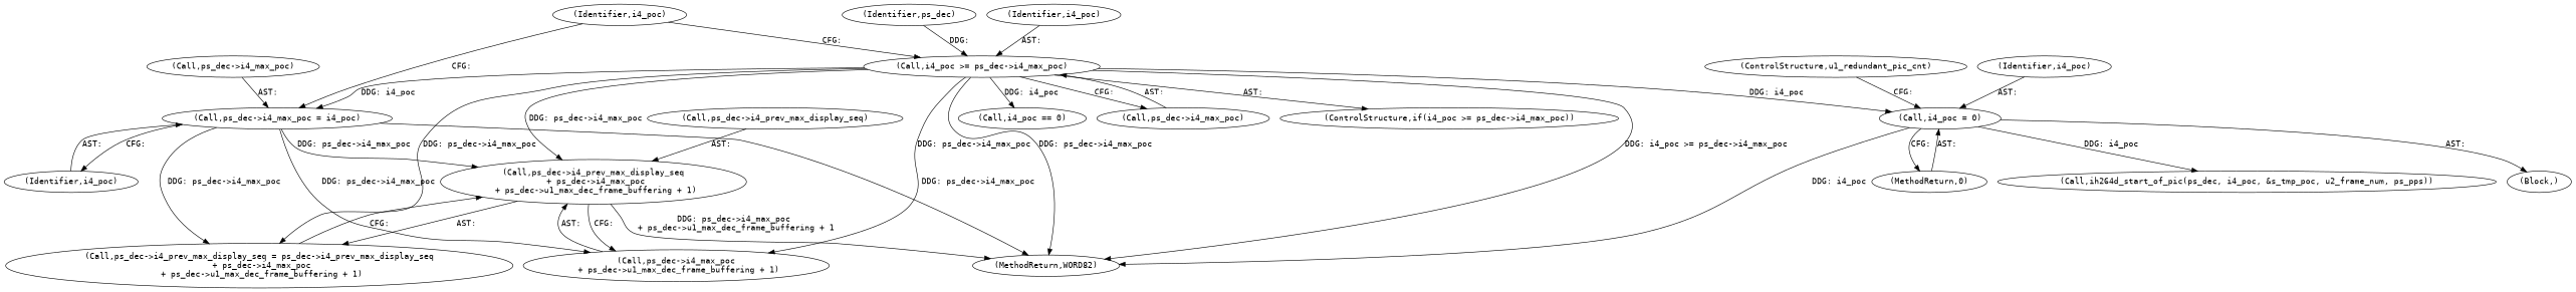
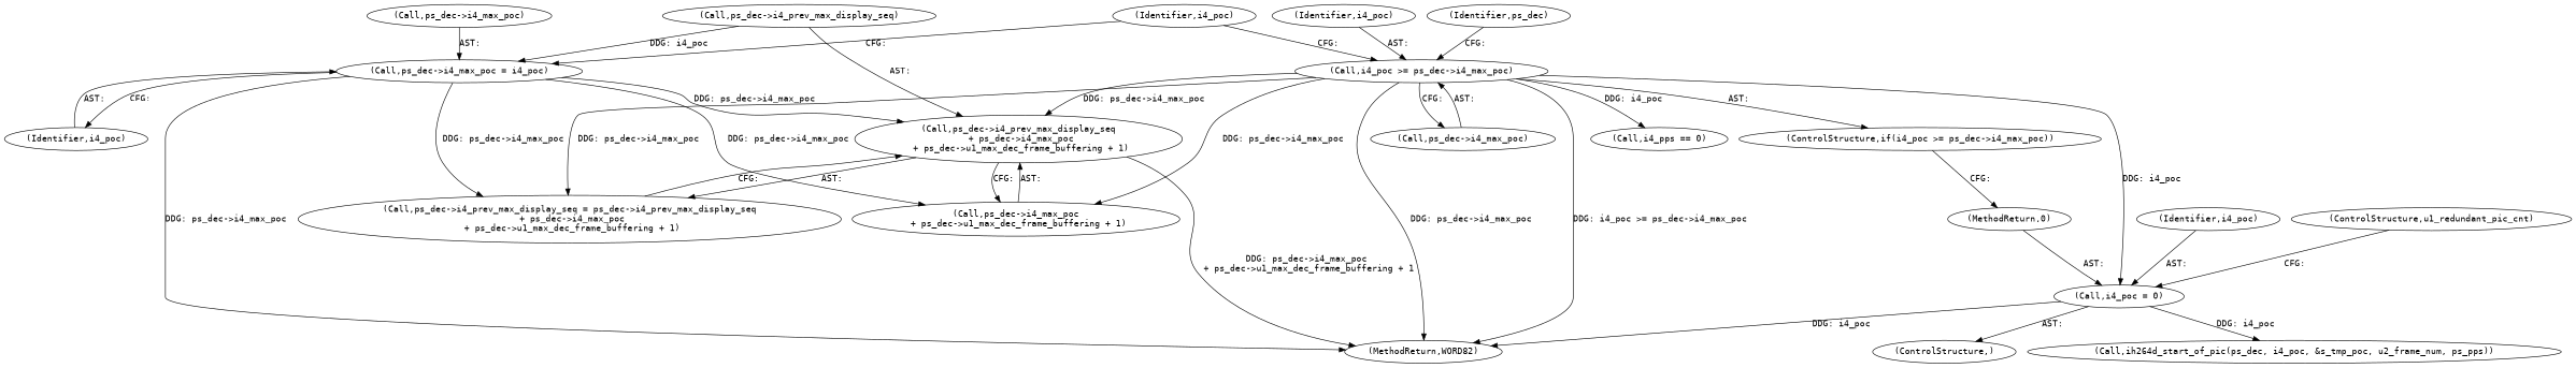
  digraph {
    fontname="DejaVu Sans Mono"
    node [fontname="DejaVu Sans Mono"]
    edge [fontname="DejaVu Sans Mono"]
    n1 [label="(Call,ps_dec->i4_prev_max_display_seq\n + ps_dec->i4_max_poc\n + ps_dec->u1_max_dec_frame_buffering + 1)"]
    n2 [label="(Call,ps_dec->i4_prev_max_display_seq = ps_dec->i4_prev_max_display_seq\n + ps_dec->i4_max_poc\n + ps_dec->u1_max_dec_frame_buffering + 1)"]
    n3 [label="(MethodReturn,WORD82)"]
    n4 [label="(Call,ps_dec->i4_max_poc\n + ps_dec->u1_max_dec_frame_buffering + 1)"]
    n5 [label="(Call,i4_poc >= ps_dec->i4_max_poc)"]
    n6 [label="(Call,ps_dec->i4_max_poc = i4_poc)"]
-   n7 [label="(Call,i4_poc == 0)"]
+   n7 [label="(Call,i4_pps == 0)"]
    n8 [label="(Call,ps_dec->i4_max_poc)"]
    n9 [label="(ControlStructure,if(i4_poc >= ps_dec->i4_max_poc))"]
    n10 [label="(Call,i4_poc = 0)"]
    n11 [label="(Identifier,i4_poc)"]
-   n12 [label="(Block,)"]
+   n12 [label="(ControlStructure,)"]
    n13 [label="(MethodReturn,0)"]
    n14 [label="(Call,ih264d_start_of_pic(ps_dec, i4_poc, &s_tmp_poc, u2_frame_num, ps_pps))"]
    n15 [label="(Call,ps_dec->i4_max_poc)"]
    n16 [label="(Identifier,i4_poc)"]
    n17 [label="(Identifier,i4_poc)"]
    n18 [label="(Identifier,i4_poc)"]
    n19 [label="(Identifier,ps_dec)"]
    n20 [label="(ControlStructure,u1_redundant_pic_cnt)"]
    n21 [label="(Call,ps_dec->i4_prev_max_display_seq)"]
    n1 -> n2 [label="AST: "]
    n1 -> n3 [label="DDG: ps_dec->i4_max_poc\n + ps_dec->u1_max_dec_frame_buffering + 1"]
    n1 -> n4 [label="CFG: "]
    n2 -> n1 [label="CFG: "]
    n4 -> n1 [label="AST: "]
    n5 -> n1 [label="DDG: ps_dec->i4_max_poc"]
    n5 -> n2 [label="DDG: ps_dec->i4_max_poc"]
    n5 -> n3 [label="DDG: ps_dec->i4_max_poc"]
    n5 -> n3 [label="DDG: i4_poc >= ps_dec->i4_max_poc"]
    n5 -> n4 [label="DDG: ps_dec->i4_max_poc"]
-   n5 -> n6 [label="DDG: i4_poc"]
+   n21 -> n6 [label="DDG: i4_poc"]
    n5 -> n7 [label="DDG: i4_poc"]
    n5 -> n8 [label="CFG: "]
    n5 -> n9 [label="AST: "]
    n5 -> n10 [label="DDG: i4_poc"]
    n6 -> n1 [label="DDG: ps_dec->i4_max_poc"]
    n6 -> n2 [label="DDG: ps_dec->i4_max_poc"]
    n6 -> n3 [label="DDG: ps_dec->i4_max_poc"]
    n6 -> n4 [label="DDG: ps_dec->i4_max_poc"]
    n6 -> n11 [label="CFG: "]
    n8 -> n5 [label="AST: "]
    n10 -> n3 [label="DDG: i4_poc"]
    n10 -> n12 [label="AST: "]
-   n10 -> n13 [label="CFG: "]
+   n9 -> n13 [label="CFG: "]
    n10 -> n14 [label="DDG: i4_poc"]
    n11 -> n6 [label="AST: "]
    n13 -> n10 [label="AST: "]
    n15 -> n6 [label="AST: "]
    n16 -> n10 [label="AST: "]
    n17 -> n5 [label="AST: "]
    n18 -> n5 [label="CFG: "]
    n18 -> n6 [label="CFG: "]
-   n19 -> n5 [label="DDG: "]
+   n19 -> n5 [label="CFG: "]
    n20 -> n10 [label="CFG: "]
    n21 -> n1 [label="AST: "]
  }
